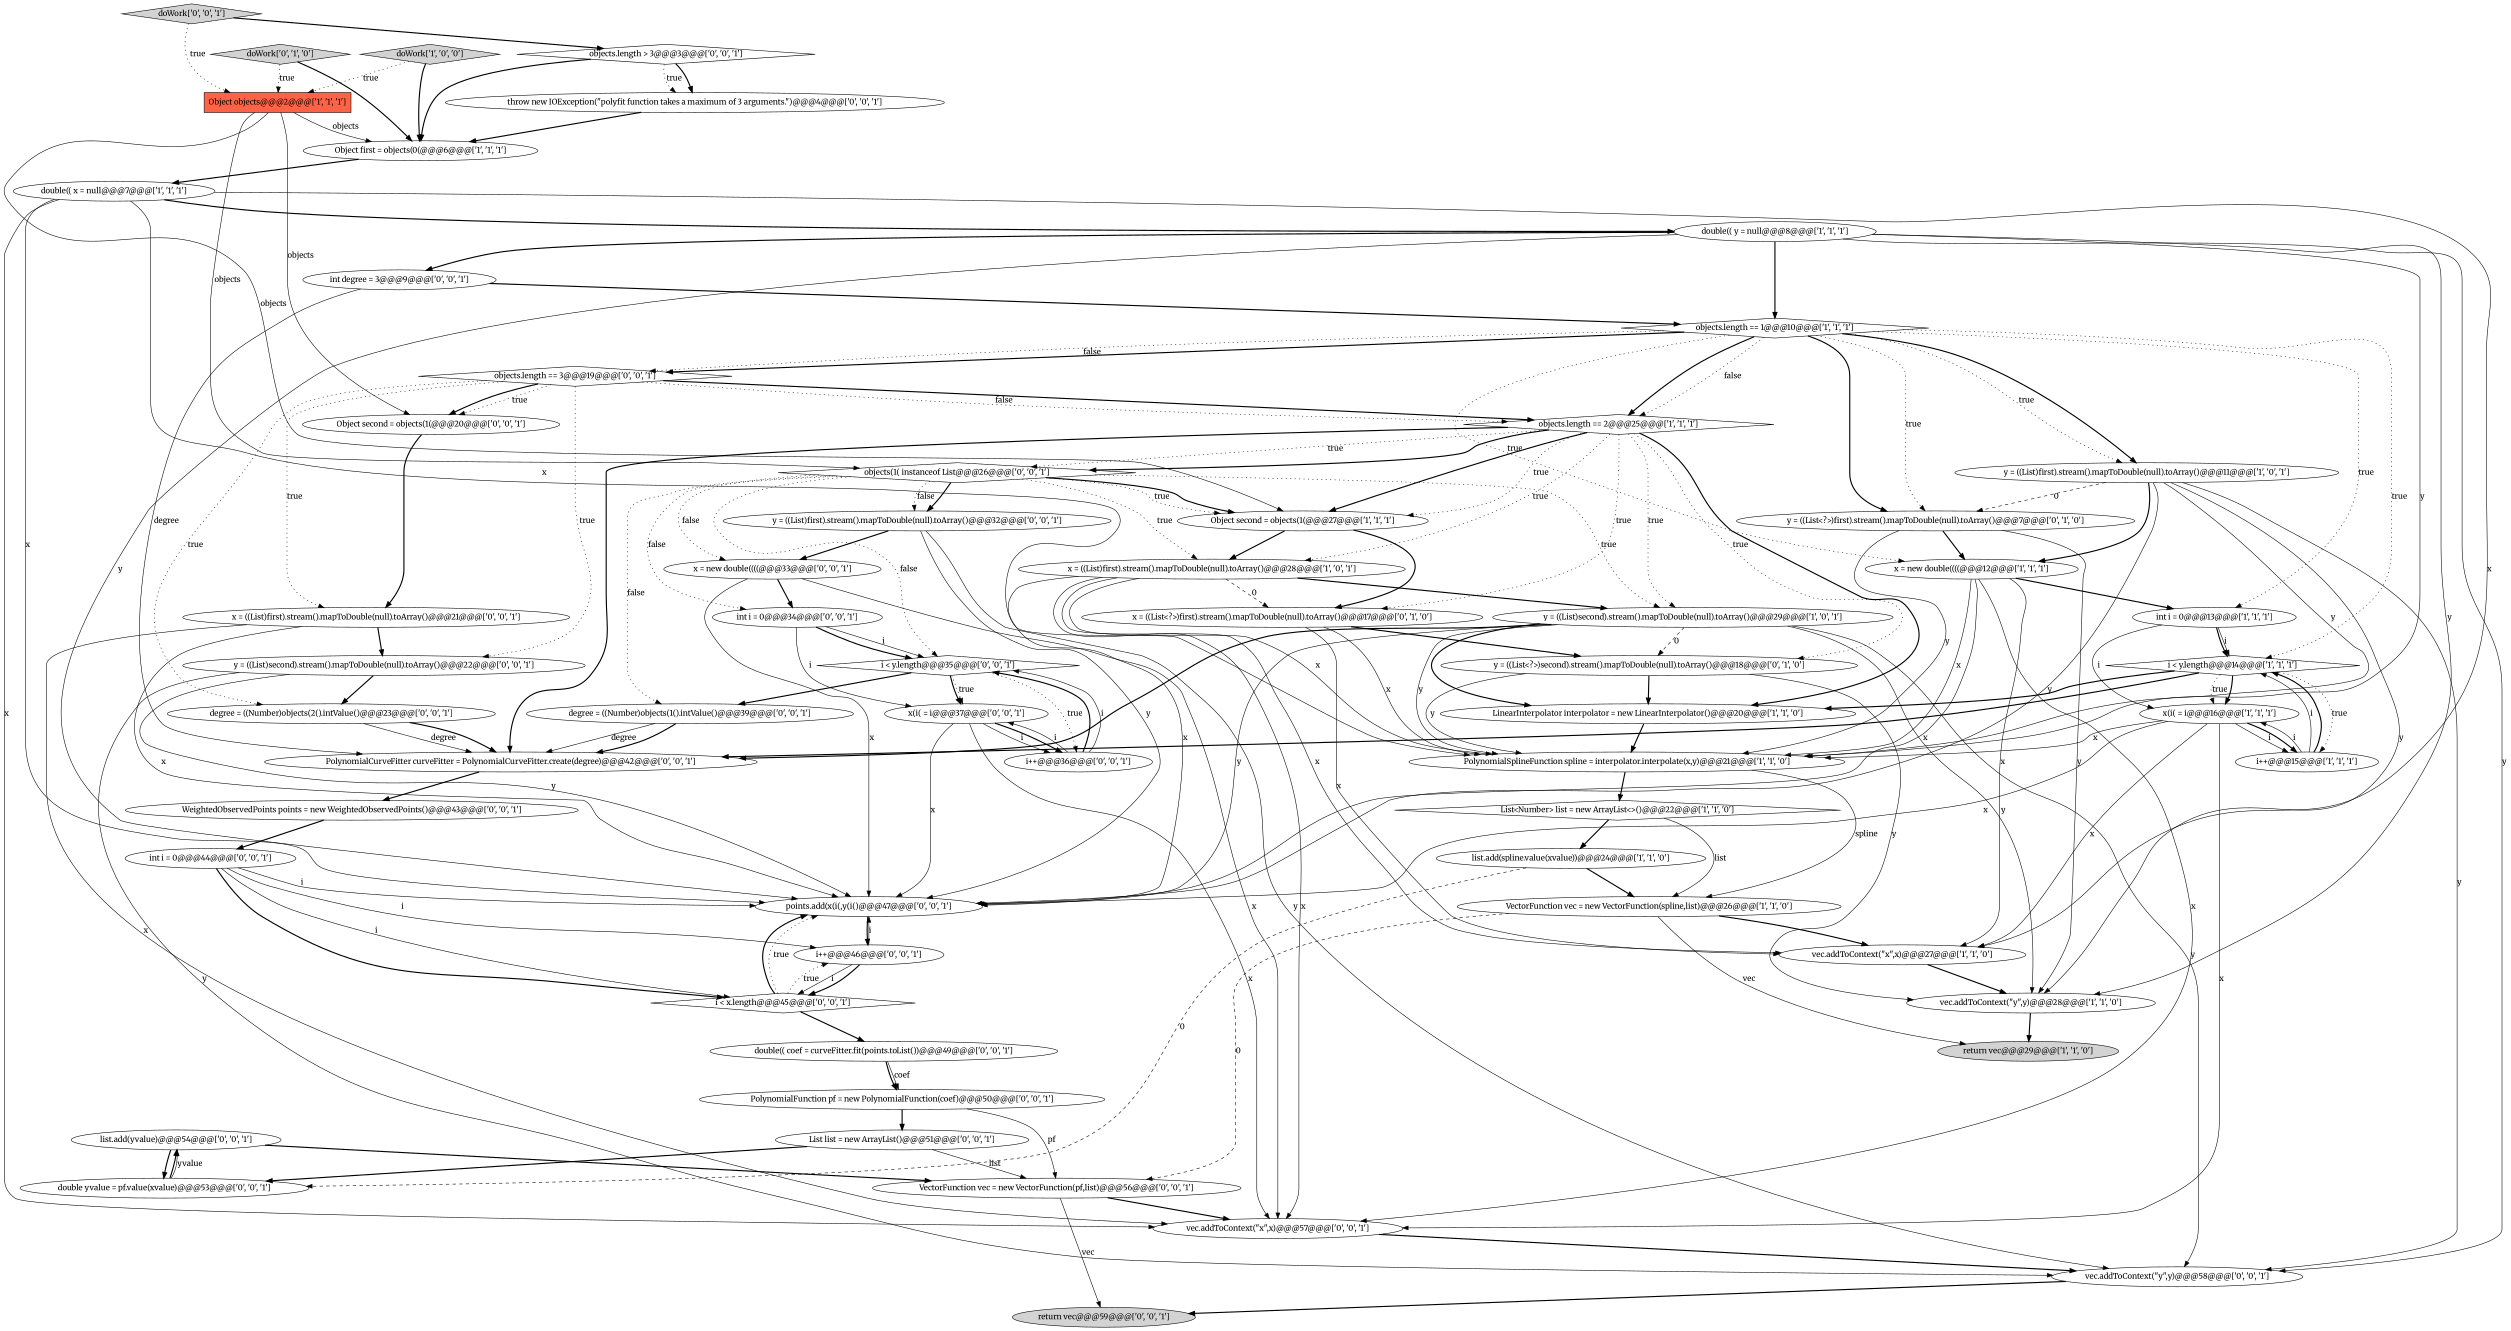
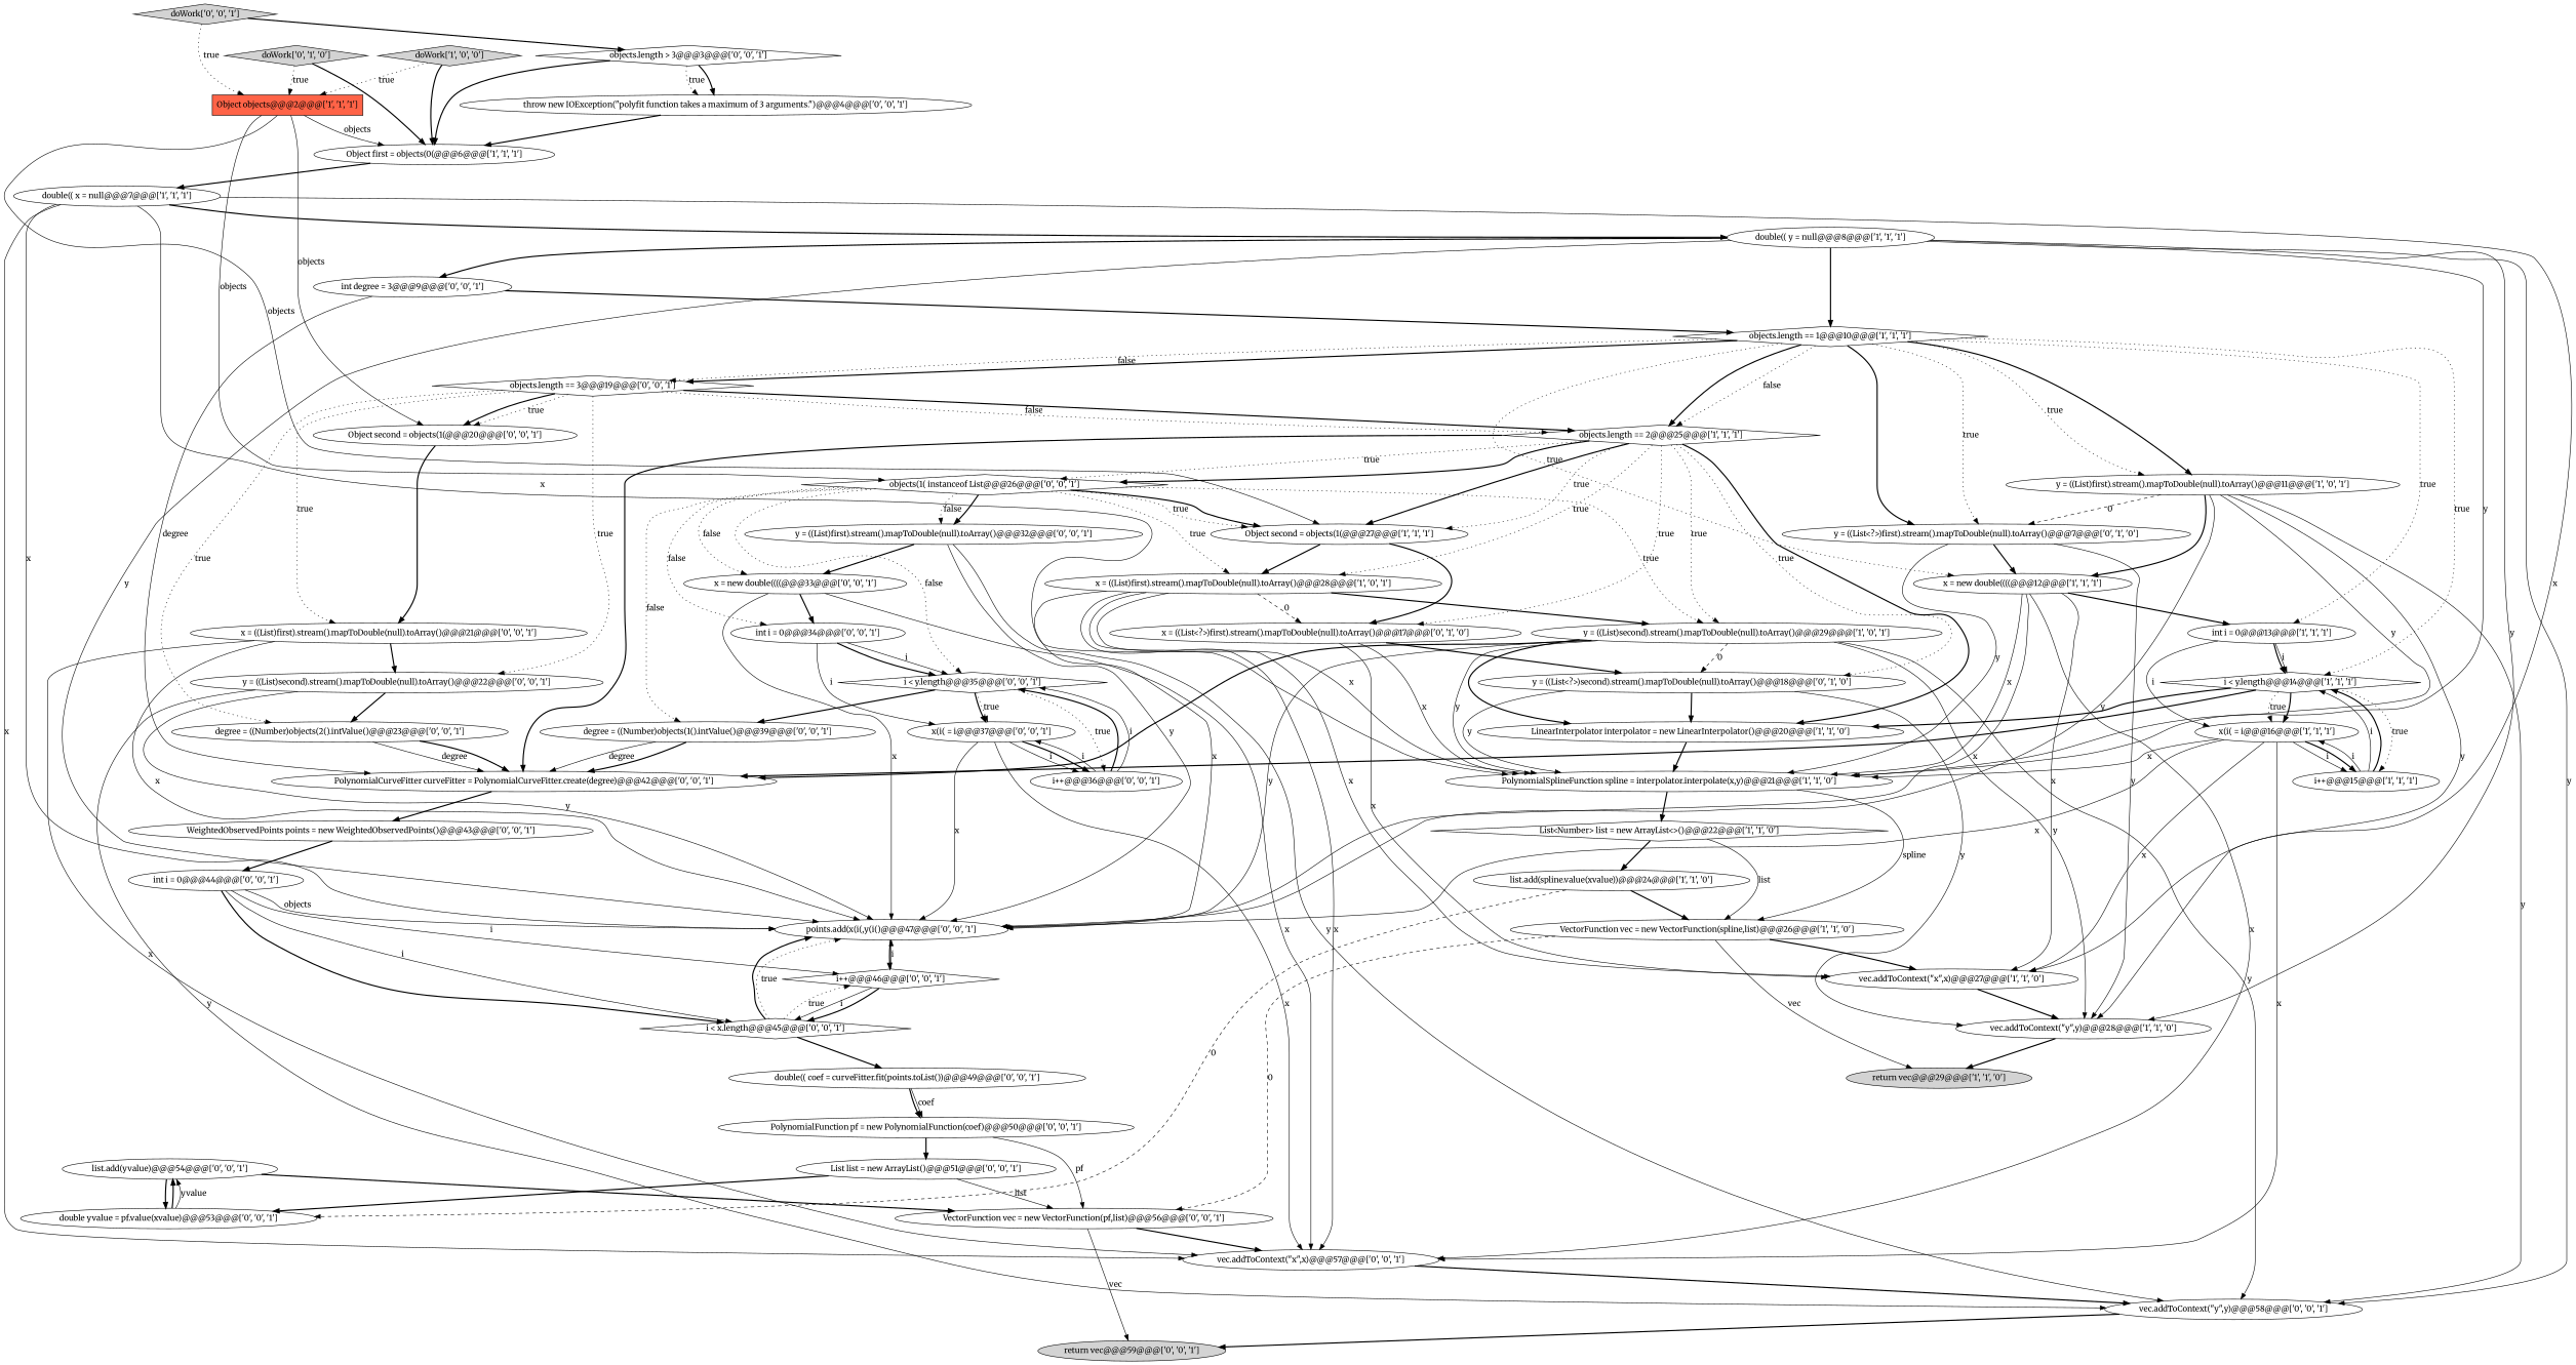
  digraph {
    fontname=Merriweather
    node [fillcolor=white fontname=Merriweather shape=ellipse style=filled]
    edge [fontname=Merriweather style=bold]
    n1 [label="list.add(yvalue)@@@54@@@['0', '0', '1']"]
    n2 [label="VectorFunction vec = new VectorFunction(pf,list)@@@56@@@['0', '0', '1']"]
    n3 [label="double yvalue = pf.value(xvalue)@@@53@@@['0', '0', '1']"]
    n4 [label="vec.addToContext(\"x\",x)@@@57@@@['0', '0', '1']"]
    n5 [fillcolor=lightgray label="return vec@@@59@@@['0', '0', '1']"]
    n6 [label="x(i( = i@@@16@@@['1', '1', '1']"]
    n7 [label="PolynomialSplineFunction spline = interpolator.interpolate(x,y)@@@21@@@['1', '1', '0']"]
    n8 [label="points.add(x(i(,y(i()@@@47@@@['0', '0', '1']"]
    n9 [label="i++@@@15@@@['1', '1', '1']"]
    n10 [label="vec.addToContext(\"x\",x)@@@27@@@['1', '1', '0']"]
    n11 [label="List<Number> list = new ArrayList<>()@@@22@@@['1', '1', '0']" shape=diamond]
    n12 [label="VectorFunction vec = new VectorFunction(spline,list)@@@26@@@['1', '1', '0']"]
-   n13 [label="i++@@@46@@@['0', '0', '1']"]
+   n13 [label="i++@@@46@@@['0', '0', '1']" shape=diamond]
    n14 [label="i < y.length@@@14@@@['1', '1', '1']" shape=diamond]
    n15 [label="vec.addToContext(\"y\",y)@@@28@@@['1', '1', '0']"]
    n16 [label="vec.addToContext(\"y\",y)@@@58@@@['0', '0', '1']"]
    n17 [label="list.add(spline.value(xvalue))@@@24@@@['1', '1', '0']"]
    n18 [fillcolor=lightgray label="return vec@@@29@@@['1', '1', '0']"]
    n19 [label="Object second = objects(1(@@@27@@@['1', '1', '1']"]
    n20 [label="x = ((List)first).stream().mapToDouble(null).toArray()@@@28@@@['1', '0', '1']"]
    n21 [label="x = ((List<?>)first).stream().mapToDouble(null).toArray()@@@17@@@['0', '1', '0']"]
    n22 [label="y = ((List)second).stream().mapToDouble(null).toArray()@@@29@@@['1', '0', '1']"]
    n23 [label="y = ((List<?>)second).stream().mapToDouble(null).toArray()@@@18@@@['0', '1', '0']"]
    n24 [label="i < x.length@@@45@@@['0', '0', '1']" shape=diamond]
    n25 [label="double(( coef = curveFitter.fit(points.toList())@@@49@@@['0', '0', '1']"]
    n26 [label="PolynomialFunction pf = new PolynomialFunction(coef)@@@50@@@['0', '0', '1']"]
    n27 [label="LinearInterpolator interpolator = new LinearInterpolator()@@@20@@@['1', '1', '0']"]
    n28 [label="PolynomialCurveFitter curveFitter = PolynomialCurveFitter.create(degree)@@@42@@@['0', '0', '1']"]
    n29 [label="WeightedObservedPoints points = new WeightedObservedPoints()@@@43@@@['0', '0', '1']"]
    n30 [fillcolor=lightgray label="doWork['1', '0', '0']" shape=diamond]
    n31 [fillcolor=tomato label="Object objects@@@2@@@['1', '1', '1']" shape=box]
    n32 [label="Object first = objects(0(@@@6@@@['1', '1', '1']"]
    n33 [label="objects(1( instanceof List@@@26@@@['0', '0', '1']" shape=diamond]
    n34 [label="Object second = objects(1(@@@20@@@['0', '0', '1']"]
    n35 [label="double(( x = null@@@7@@@['1', '1', '1']"]
    n36 [label="i < y.length@@@35@@@['0', '0', '1']" shape=diamond]
    n37 [label="degree = ((Number)objects(1().intValue()@@@39@@@['0', '0', '1']"]
    n38 [label="x(i( = i@@@37@@@['0', '0', '1']"]
    n39 [label="i++@@@36@@@['0', '0', '1']"]
    n40 [label="double(( y = null@@@8@@@['1', '1', '1']"]
    n41 [label="int degree = 3@@@9@@@['0', '0', '1']"]
    n42 [label="objects.length == 1@@@10@@@['1', '1', '1']" shape=diamond]
    n43 [label="int i = 0@@@44@@@['0', '0', '1']"]
    n44 [label="y = ((List)first).stream().mapToDouble(null).toArray()@@@32@@@['0', '0', '1']"]
    n45 [label="int i = 0@@@34@@@['0', '0', '1']"]
    n46 [label="x = new double((((@@@33@@@['0', '0', '1']"]
    n47 [label="x = ((List)first).stream().mapToDouble(null).toArray()@@@21@@@['0', '0', '1']"]
    n48 [label="y = ((List)second).stream().mapToDouble(null).toArray()@@@22@@@['0', '0', '1']"]
    n49 [label="degree = ((Number)objects(2().intValue()@@@23@@@['0', '0', '1']"]
    n50 [label="List list = new ArrayList()@@@51@@@['0', '0', '1']"]
    n51 [label="int i = 0@@@13@@@['1', '1', '1']"]
    n52 [fillcolor=lightgray label="doWork['0', '1', '0']" shape=diamond]
    n53 [label="objects.length > 3@@@3@@@['0', '0', '1']" shape=diamond]
    n54 [label="throw new IOException(\"polyfit function takes a maximum of 3 arguments.\")@@@4@@@['0', '0', '1']"]
    n55 [label="objects.length == 3@@@19@@@['0', '0', '1']" shape=diamond]
    n56 [label="objects.length == 2@@@25@@@['1', '1', '1']" shape=diamond]
    n57 [label="y = ((List<?>)first).stream().mapToDouble(null).toArray()@@@7@@@['0', '1', '0']"]
    n58 [label="x = new double((((@@@12@@@['1', '1', '1']"]
    n59 [label="y = ((List)first).stream().mapToDouble(null).toArray()@@@11@@@['1', '0', '1']"]
    n60 [fillcolor=lightgray label="doWork['0', '0', '1']" shape=diamond]
    n1 -> n2
    n1 -> n3
    n2 -> n4
    n2 -> n5 [label=vec style=solid]
    n3 -> n1 [label=yvalue style=solid]
    n3 -> n1
    n4 -> n16
    n6 -> n4 [label=x style=solid]
    n6 -> n7 [label=x style=solid]
    n6 -> n8 [label=x style=solid]
    n6 -> n9 [label=i style=solid]
    n6 -> n9
    n6 -> n10 [label=x style=solid]
    n7 -> n11
    n7 -> n12 [label=spline style=solid]
    n8 -> n13
    n9 -> n6 [label=i style=solid]
    n9 -> n14 [label=i style=solid]
    n9 -> n14
    n10 -> n15
    n11 -> n12 [label=list style=solid]
    n11 -> n17
    n12 -> n2 [label=0 style=dashed]
    n12 -> n10
    n12 -> n18 [label=vec style=solid]
    n13 -> n8 [label=i style=solid]
    n13 -> n24 [label=i style=solid]
    n13 -> n24
    n14 -> n6
    n14 -> n6 [label=true style=dotted]
    n14 -> n9 [label=true style=dotted]
    n14 -> n27
    n14 -> n28
    n15 -> n18
    n16 -> n5
    n17 -> n3 [label=0 style=dashed]
    n17 -> n12
    n19 -> n20
    n19 -> n21
    n20 -> n4 [label=x style=solid]
    n20 -> n7 [label=x style=solid]
    n20 -> n8 [label=x style=solid]
    n20 -> n10 [label=x style=solid]
    n20 -> n21 [label=0 style=dashed]
    n20 -> n22
    n21 -> n7 [label=x style=solid]
    n21 -> n10 [label=x style=solid]
    n21 -> n23
    n22 -> n7 [label=y style=solid]
    n22 -> n8 [label=y style=solid]
    n22 -> n15 [label=y style=solid]
    n22 -> n16 [label=y style=solid]
    n22 -> n23 [label=0 style=dashed]
    n22 -> n27
    n22 -> n28
    n23 -> n7 [label=y style=solid]
    n23 -> n15 [label=y style=solid]
    n23 -> n27
    n24 -> n8 [label=true style=dotted]
    n24 -> n8
    n24 -> n13 [label=true style=dotted]
    n24 -> n25
    n25 -> n26
    n25 -> n26 [label=coef style=solid]
    n26 -> n2 [label=pf style=solid]
    n26 -> n50
    n27 -> n7
    n28 -> n29
    n29 -> n43
    n30 -> n31 [label=true style=dotted]
    n30 -> n32
    n31 -> n19 [label=objects style=solid]
    n31 -> n32 [label=objects style=solid]
    n31 -> n33 [label=objects style=solid]
    n31 -> n34 [label=objects style=solid]
    n32 -> n35
    n33 -> n19
    n33 -> n19 [label=true style=dotted]
    n33 -> n20 [label=true style=dotted]
    n33 -> n22 [label=true style=dotted]
    n33 -> n36 [label=false style=dotted]
    n33 -> n37 [label=false style=dotted]
    n33 -> n44
    n33 -> n44 [label=false style=dotted]
    n33 -> n45 [label=false style=dotted]
    n33 -> n46 [label=false style=dotted]
    n34 -> n47
    n35 -> n4 [label=x style=solid]
    n35 -> n7 [label=x style=solid]
    n35 -> n8 [label=x style=solid]
    n35 -> n10 [label=x style=solid]
    n35 -> n40
    n36 -> n37
    n36 -> n38
    n36 -> n38 [label=true style=dotted]
    n36 -> n39 [label=true style=dotted]
    n37 -> n28 [label=degree style=solid]
    n37 -> n28
    n38 -> n4 [label=x style=solid]
    n38 -> n8 [label=x style=solid]
    n38 -> n39 [label=i style=solid]
    n38 -> n39
    n39 -> n36
    n39 -> n36 [label=i style=solid]
    n39 -> n38 [label=i style=solid]
    n40 -> n7 [label=y style=solid]
    n40 -> n8 [label=y style=solid]
    n40 -> n15 [label=y style=solid]
    n40 -> n16 [label=y style=solid]
    n40 -> n41
    n40 -> n42
    n41 -> n28 [label=degree style=solid]
    n41 -> n42
    n42 -> n14 [label=true style=dotted]
    n42 -> n51 [label=true style=dotted]
    n42 -> n55
    n42 -> n55 [label=false style=dotted]
    n42 -> n56 [label=false style=dotted]
    n42 -> n56
    n42 -> n57 [label=true style=dotted]
    n42 -> n57
    n42 -> n58 [label=true style=dotted]
    n42 -> n59 [label=true style=dotted]
    n42 -> n59
-   n43 -> n8 [label=i style=solid]
+   n43 -> n8 [label=objects style=solid]
    n43 -> n13 [label=i style=solid]
    n43 -> n24 [label=i style=solid]
    n43 -> n24
    n44 -> n8 [label=y style=solid]
    n44 -> n16 [label=y style=solid]
    n44 -> n46
    n45 -> n36 [label=i style=solid]
    n45 -> n36
    n45 -> n38 [label=i style=solid]
    n46 -> n4 [label=x style=solid]
    n46 -> n8 [label=x style=solid]
    n46 -> n45
    n47 -> n4 [label=x style=solid]
    n47 -> n8 [label=x style=solid]
    n47 -> n48
    n48 -> n8 [label=y style=solid]
    n48 -> n16 [label=y style=solid]
    n48 -> n49
    n49 -> n28 [label=degree style=solid]
    n49 -> n28
    n50 -> n2 [label=list style=solid]
    n50 -> n3
    n51 -> n6 [label=i style=solid]
    n51 -> n14
    n51 -> n14 [label=i style=solid]
    n52 -> n31 [label=true style=dotted]
    n52 -> n32
    n53 -> n32
    n53 -> n54
    n53 -> n54 [label=true style=dotted]
    n54 -> n32
    n55 -> n34 [label=true style=dotted]
    n55 -> n34
    n55 -> n47 [label=true style=dotted]
    n55 -> n48 [label=true style=dotted]
    n55 -> n49 [label=true style=dotted]
    n55 -> n56
    n55 -> n56 [label=false style=dotted]
    n56 -> n19 [label=true style=dotted]
    n56 -> n19
    n56 -> n20 [label=true style=dotted]
    n56 -> n21 [label=true style=dotted]
    n56 -> n22 [label=true style=dotted]
    n56 -> n23 [label=true style=dotted]
    n56 -> n27
    n56 -> n28
    n56 -> n33 [label=true style=dotted]
    n56 -> n33
    n57 -> n7 [label=y style=solid]
    n57 -> n15 [label=y style=solid]
    n57 -> n58
    n58 -> n4 [label=x style=solid]
    n58 -> n7 [label=x style=solid]
    n58 -> n8 [label=x style=solid]
    n58 -> n10 [label=x style=solid]
    n58 -> n51
    n59 -> n7 [label=y style=solid]
    n59 -> n8 [label=y style=solid]
    n59 -> n15 [label=y style=solid]
    n59 -> n16 [label=y style=solid]
    n59 -> n57 [label=0 style=dashed]
    n59 -> n58
    n60 -> n31 [label=true style=dotted]
    n60 -> n53
  }
